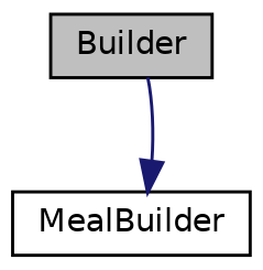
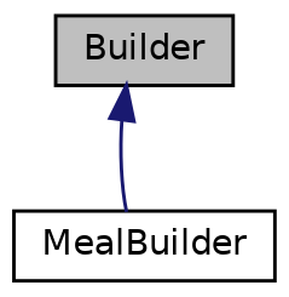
  digraph {
    node [color=black fontname=Helvetica fontsize=10 shape=record style=filled]
    n1 [fillcolor=grey75 fontcolor=black height=0.2 label=Builder width=0.4]
    n2 [fillcolor=white height=0.2 label=MealBuilder width=0.4]
-   n2 -> n1 [color=midnightblue dir=back fontname=Helvetica fontsize=10 labelfontname=Helvetica labelfontsize=10 style=solid]
+   n1 -> n2 [color=midnightblue dir=back fontname=Helvetica fontsize=10 labelfontname=Helvetica labelfontsize=10 style=solid]
  }
